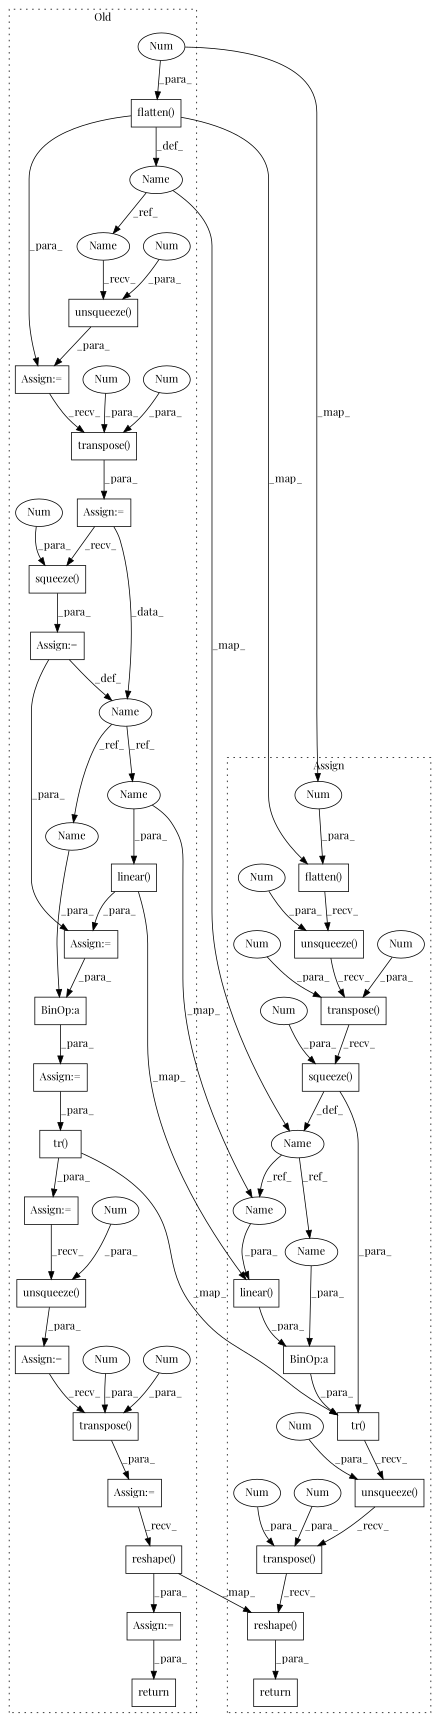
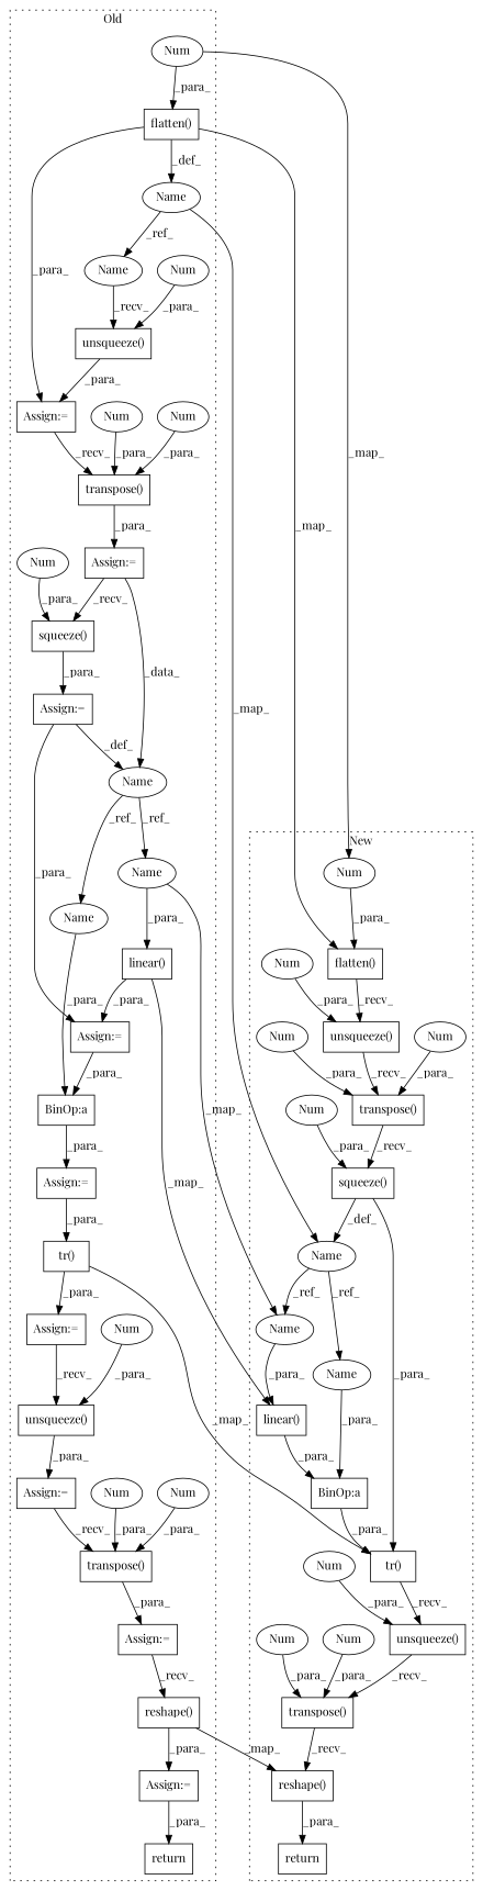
  digraph {
    fontname="Playfair Display"
    node [a=75 l=1 s=2669 shape=box fontname="Playfair Display"]
    edge [fontname="Playfair Display"]
    n1 [l="10,1" label="squeeze()" s="2659,2670"]
    n2 [a=76 label=Num shape=ellipse]
    n3 [a=93 l=7 label=return s=2846]
    n4 [l="12,1" label="linear()" s="2684,2697"]
    n5 [l="10,1" label="flatten()" s="2577,2588"]
    n6 [a=87 label=Name s=2573 shape=ellipse]
    n7 [a=82 l=3 label="BinOp:a" s=2712]
    n8 [l="8,1" label="tr()" s="2730,2739"]
    n9 [l="10,1" label="reshape()" s="2810,2836"]
    n10 [a=87 label=Name s=2655 shape=ellipse]
    n11 [l="12,1" label="transpose()" s="2780,2796"]
    n12 [a=76 label=Num s=2587 shape=ellipse]
    n13 [l="12,1" label="transpose()" s="2629,2645"]
    n14 [l="12,1" label="unsqueeze()" s="2602,2615"]
    n15 [a=76 label=Num s=2641 shape=ellipse]
    n16 [l="12,1" label="unsqueeze()" s="2753,2766"]
    n17 [a=76 label=Num s=2644 shape=ellipse]
    n18 [a=76 label=Num s=2795 shape=ellipse]
    n19 [a=76 label=Num s=2614 shape=ellipse]
    n20 [a=76 label=Num s=2792 shape=ellipse]
    n21 [a=76 label=Num s=2765 shape=ellipse]
    n22 [a=68 l=3 label="Assign:=" s=2777]
    n23 [a=68 l=3 label="Assign:=" s=2626]
    n24 [a=68 l=3 label="Assign:=" s=2750]
    n25 [a=68 l=3 label="Assign:=" s=2599]
    n26 [a=68 l=3 label="Assign:=" s=2681]
    n27 [a=68 l=3 label="Assign:=" s=2656]
    n28 [a=68 l=3 label="Assign:=" s=2807]
    n29 [a=68 l=3 label="Assign:=" s=2708]
    n30 [a=68 l=3 label="Assign:=" s=2727]
    n31 [a=87 label=Name s=2602 shape=ellipse]
    n32 [a=87 label=Name s=2696 shape=ellipse]
    n33 [a=87 label=Name s=2711 shape=ellipse]
    n34 [l="36,1" label="transpose()" s="2577,2617"]
    n35 [a=76 label=Num s=2616 shape=ellipse]
    n36 [a=76 label=Num s=2613 shape=ellipse]
    n37 [a=93 l=7 label=return s=2638]
    n38 [a=82 l=3 label="BinOp:a" s=2654]
    n39 [l="12,1" label="linear()" s="2657,2670"]
    n40 [l="10,1" label="flatten()" s="2577,2588"]
    n41 [a=87 label=Name s=2573 shape=ellipse]
    n42 [l="8,1" label="tr()" s="2645,2671"]
    n43 [l="65,1" label="reshape()" s="2645,2726"]
    n44 [l="51,1" label="transpose()" s="2645,2700"]
    n45 [a=76 label=Num s=2587 shape=ellipse]
    n46 [l="38,1" label="unsqueeze()" s="2645,2684"]
    n47 [a=76 label=Num s=2696 shape=ellipse]
    n48 [l="23,1" label="unsqueeze()" s="2577,2601"]
    n49 [a=76 label=Num s=2699 shape=ellipse]
    n50 [a=76 label=Num s=2683 shape=ellipse]
    n51 [a=76 label=Num s=2600 shape=ellipse]
    n52 [l="50,1" label="squeeze()" s="2577,2628"]
    n53 [a=76 label=Num s=2627 shape=ellipse]
    n54 [a=87 label=Name shape=ellipse]
    n55 [a=87 label=Name s=2653 shape=ellipse]
    subgraph cluster_1 {
      label=Old
      style=dotted
      n1
      n2
      n3
      n4
      n5
      n6
      n7
      n8
      n9
      n10
      n11
      n12
      n13
      n14
      n15
      n16
      n17
      n18
      n19
      n20
      n21
      n22
      n23
      n24
      n25
      n26
      n27
      n28
      n29
      n30
      n31
      n32
      n33
    }
    subgraph cluster_2 {
-     label=Assign
+     label=New
      style=dotted
      n34
      n35
      n36
      n37
      n38
      n39
      n40
      n41
      n42
      n43
      n44
      n45
      n46
      n47
      n48
      n49
      n50
      n51
      n52
      n53
      n54
      n55
    }
    n1 -> n27 [label=_para_]
    n2 -> n1 [label=_para_]
    n4 -> n26 [label=_para_]
    n4 -> n39 [label=_map_]
    n5 -> n6 [label=_def_]
    n5 -> n25 [label=_para_]
    n5 -> n40 [label=_map_]
    n6 -> n31 [label=_ref_]
    n6 -> n41 [label=_map_]
    n7 -> n29 [label=_para_]
    n8 -> n30 [label=_para_]
    n8 -> n42 [label=_map_]
    n9 -> n28 [label=_para_]
    n9 -> n43 [label=_map_]
    n10 -> n32 [label=_ref_]
    n10 -> n33 [label=_ref_]
    n11 -> n22 [label=_para_]
    n12 -> n5 [label=_para_]
    n12 -> n45 [label=_map_]
    n13 -> n23 [label=_para_]
    n14 -> n25 [label=_para_]
    n15 -> n13 [label=_para_]
    n16 -> n24 [label=_para_]
    n17 -> n13 [label=_para_]
    n18 -> n11 [label=_para_]
    n19 -> n14 [label=_para_]
    n20 -> n11 [label=_para_]
    n21 -> n16 [label=_para_]
    n22 -> n9 [label=_recv_]
    n23 -> n1 [label=_recv_]
    n23 -> n10 [label=_data_]
    n24 -> n11 [label=_recv_]
    n25 -> n13 [label=_recv_]
    n26 -> n7 [label=_para_]
    n27 -> n10 [label=_def_]
    n27 -> n26 [label=_para_]
    n28 -> n3 [label=_para_]
    n29 -> n8 [label=_para_]
    n30 -> n16 [label=_recv_]
    n31 -> n14 [label=_recv_]
    n32 -> n4 [label=_para_]
    n32 -> n54 [label=_map_]
    n33 -> n7 [label=_para_]
    n34 -> n52 [label=_recv_]
    n35 -> n34 [label=_para_]
    n36 -> n34 [label=_para_]
    n38 -> n42 [label=_para_]
    n39 -> n38 [label=_para_]
    n40 -> n48 [label=_recv_]
    n41 -> n54 [label=_ref_]
    n41 -> n55 [label=_ref_]
    n42 -> n46 [label=_recv_]
    n43 -> n37 [label=_para_]
    n44 -> n43 [label=_recv_]
    n45 -> n40 [label=_para_]
    n46 -> n44 [label=_recv_]
    n47 -> n44 [label=_para_]
    n48 -> n34 [label=_recv_]
    n49 -> n44 [label=_para_]
    n50 -> n46 [label=_para_]
    n51 -> n48 [label=_para_]
    n52 -> n41 [label=_def_]
    n52 -> n42 [label=_para_]
    n53 -> n52 [label=_para_]
    n54 -> n39 [label=_para_]
    n55 -> n38 [label=_para_]
  }
